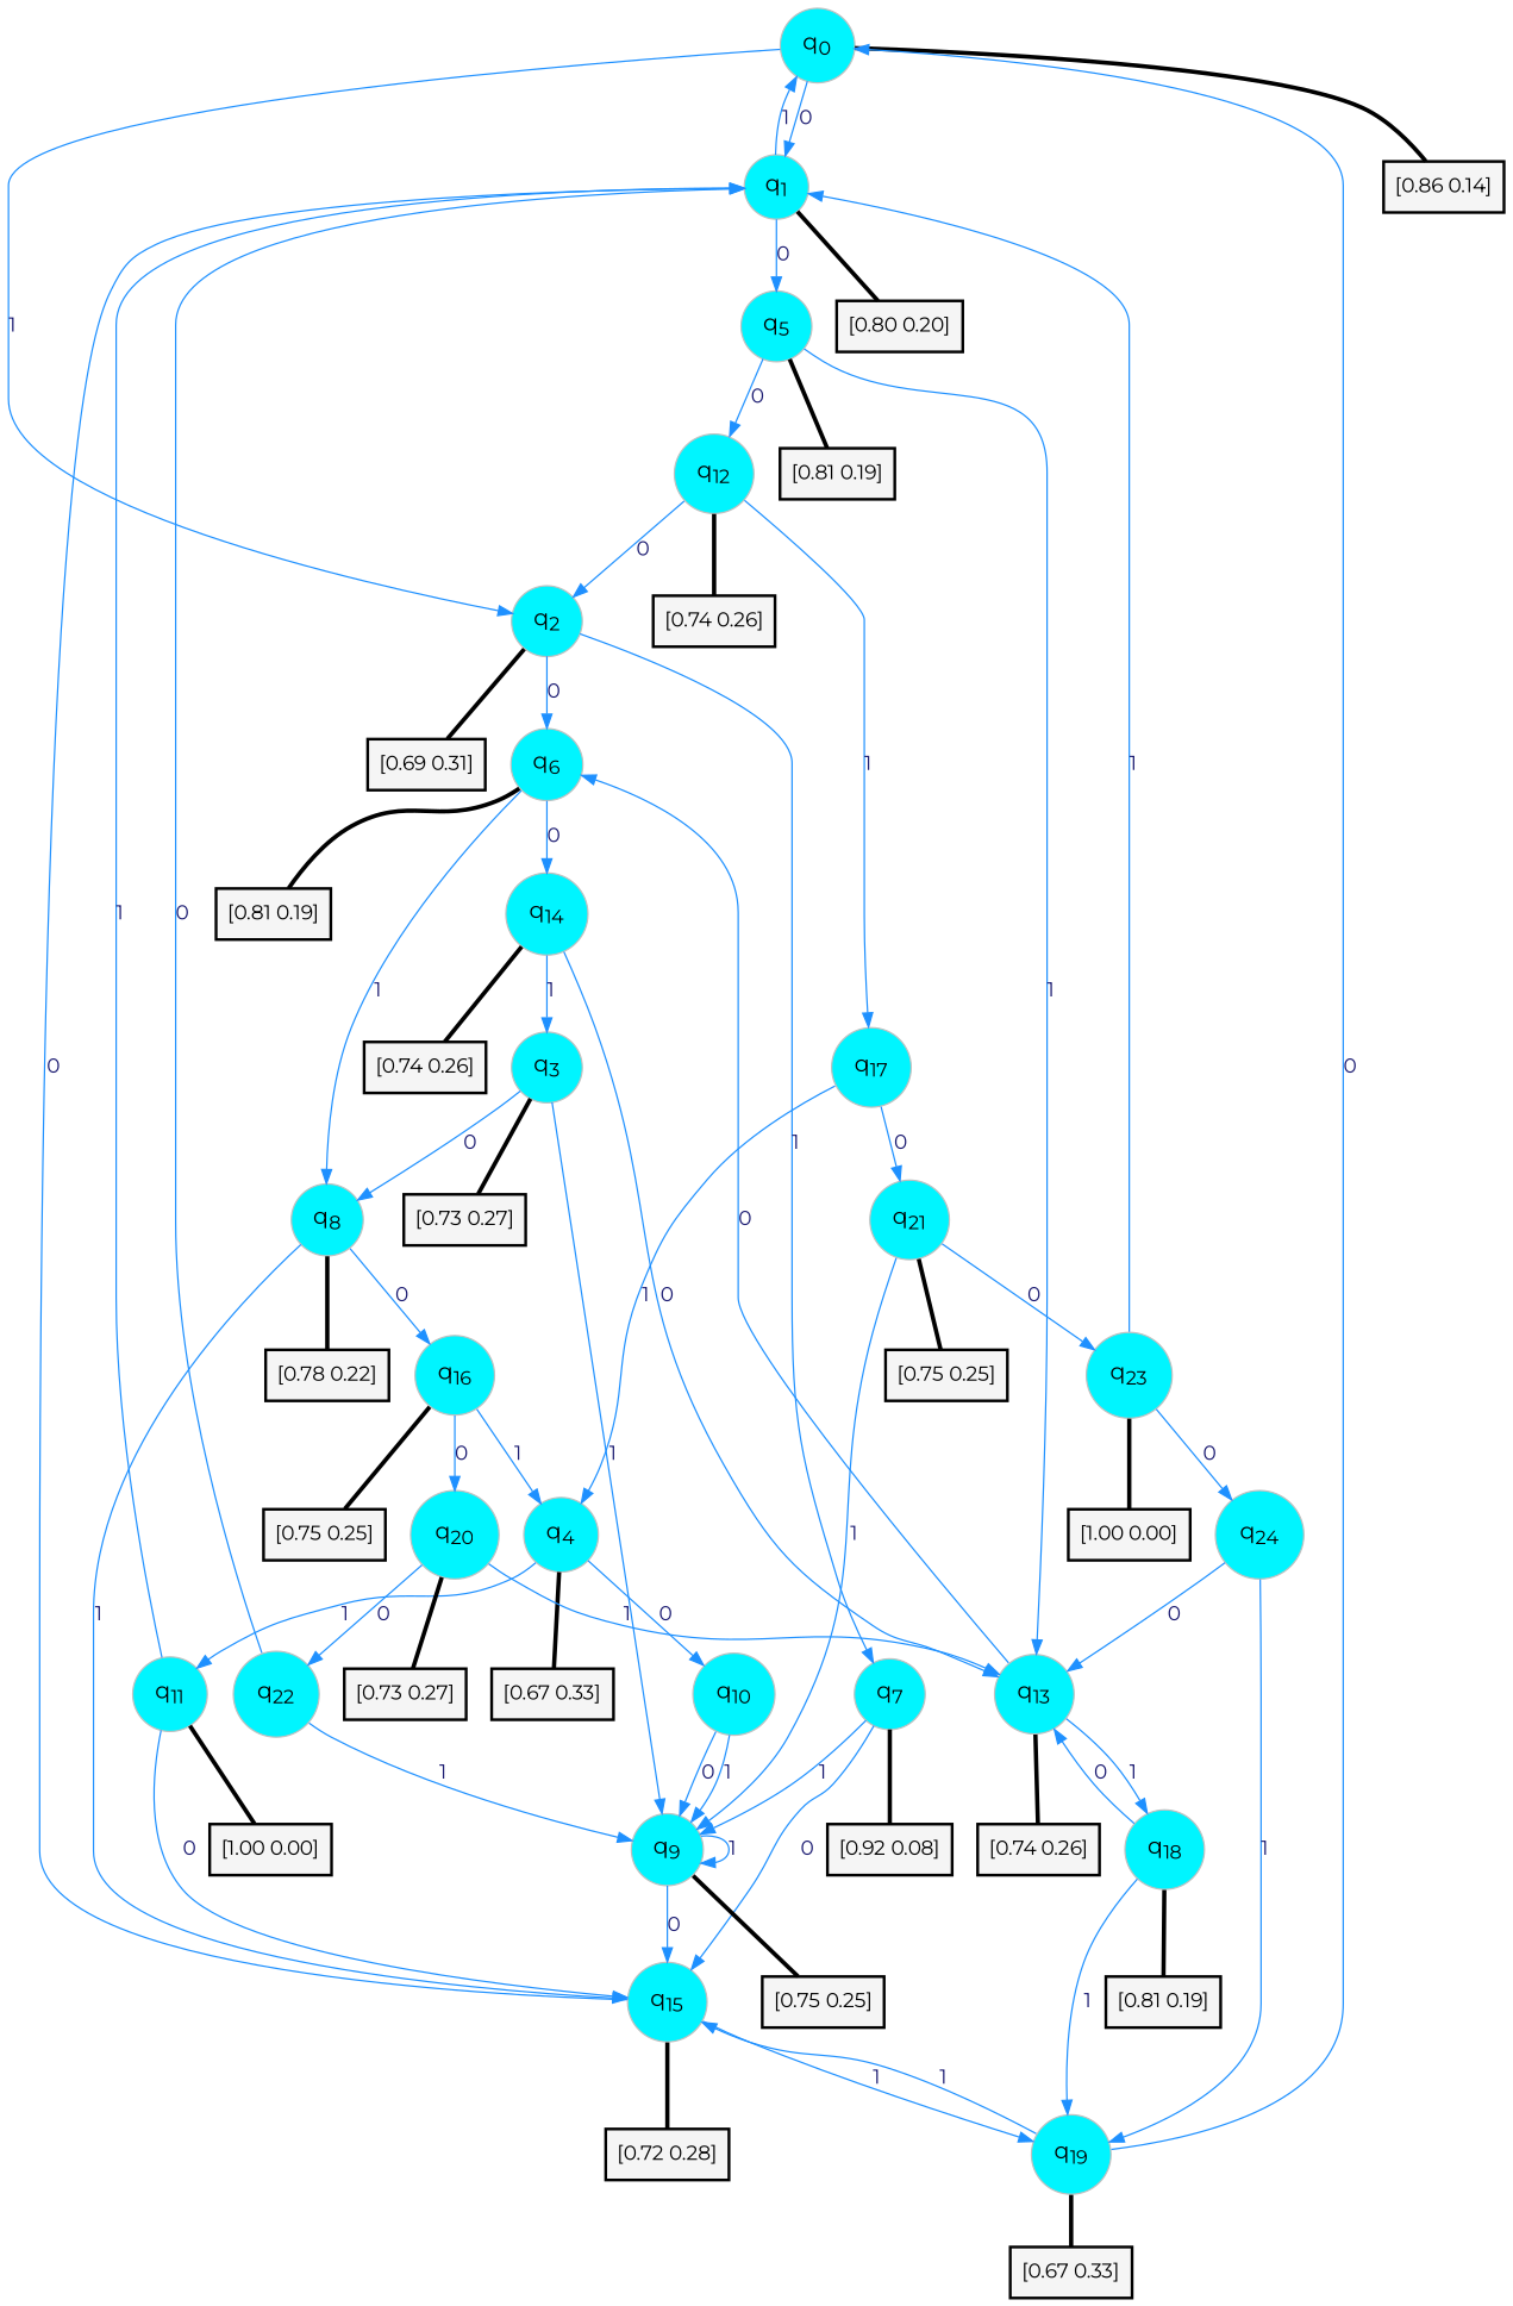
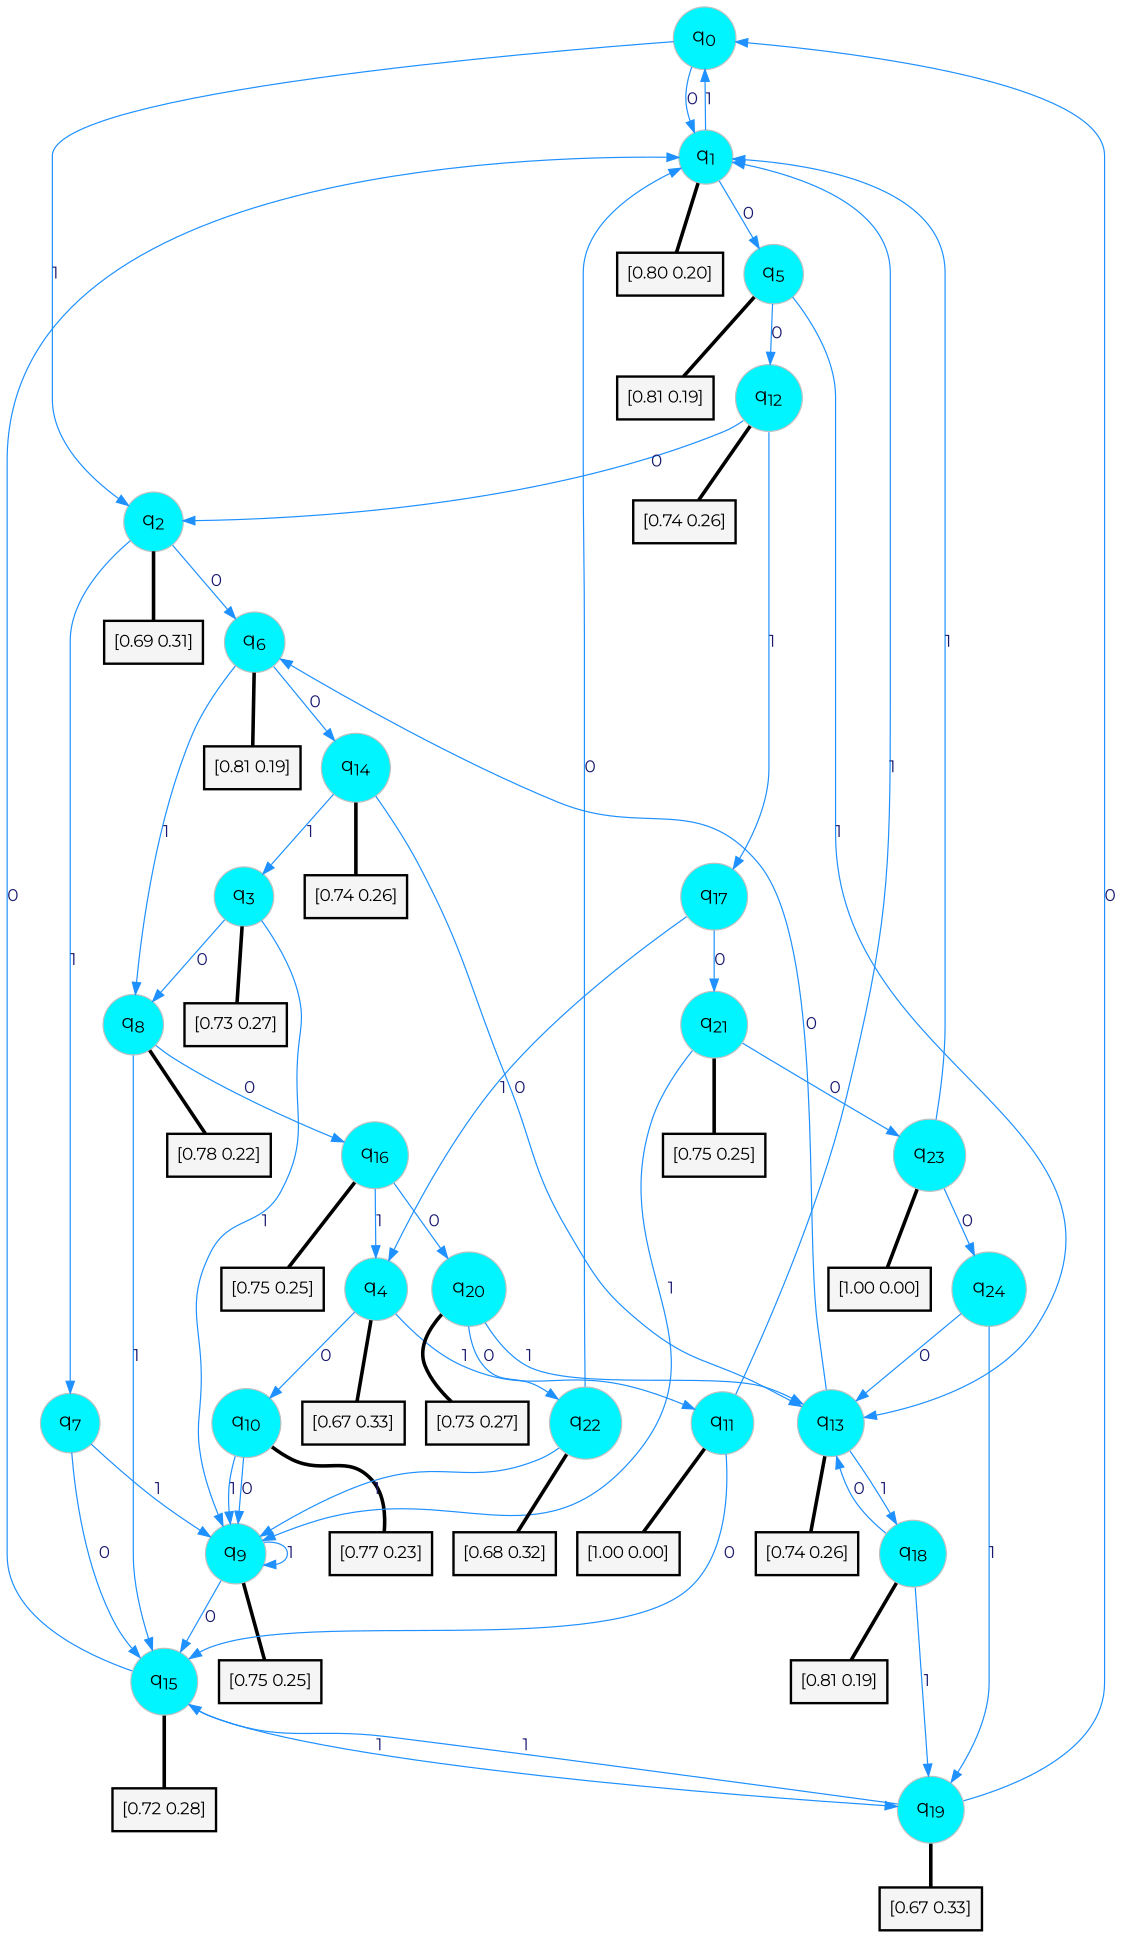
  digraph {
    fontname=Montserrat
    rankdir=TD
    node [color=gray fillcolor=turquoise1 fontcolor=black fontname=Montserrat fontsize=16 fontweight=bold shape=circle style=filled]
    edge [arrowsize=1 color=dodgerblue1 fontcolor=midnightblue fontname=Montserrat fontweight=bold penwidth=1 style=solid weight=20]
    n1 [label=<q<SUB>0</SUB>>]
    n2 [label=<q<SUB>1</SUB>>]
    n3 [label=<q<SUB>2</SUB>>]
-   n4 [color=black fillcolor=whitesmoke fontsize=14 label="[0.86 0.14]" penwidth=2 shape=box]
    n5 [label=<q<SUB>5</SUB>>]
    n6 [color=black fillcolor=whitesmoke fontsize=14 label="[0.80 0.20]" penwidth=2 shape=box]
    n7 [label=<q<SUB>6</SUB>>]
    n8 [label=<q<SUB>7</SUB>>]
    n9 [color=black fillcolor=whitesmoke fontsize=14 label="[0.69 0.31]" penwidth=2 shape=box]
    n10 [label=<q<SUB>12</SUB>>]
    n11 [label=<q<SUB>13</SUB>>]
    n12 [color=black fillcolor=whitesmoke fontsize=14 label="[0.81 0.19]" penwidth=2 shape=box]
    n13 [label=<q<SUB>8</SUB>>]
    n14 [label=<q<SUB>14</SUB>>]
    n15 [color=black fillcolor=whitesmoke fontsize=14 label="[0.81 0.19]" penwidth=2 shape=box]
    n16 [label=<q<SUB>9</SUB>>]
    n17 [label=<q<SUB>15</SUB>>]
-   n18 [color=black fillcolor=whitesmoke fontsize=14 label="[0.92 0.08]" penwidth=2 shape=box]
    n19 [label=<q<SUB>3</SUB>>]
    n20 [color=black fillcolor=whitesmoke fontsize=14 label="[0.73 0.27]" penwidth=2 shape=box]
    n21 [label=<q<SUB>16</SUB>>]
    n22 [color=black fillcolor=whitesmoke fontsize=14 label="[0.78 0.22]" penwidth=2 shape=box]
    n23 [color=black fillcolor=whitesmoke fontsize=14 label="[0.75 0.25]" penwidth=2 shape=box]
    n24 [label=<q<SUB>4</SUB>>]
    n25 [label=<q<SUB>10</SUB>>]
    n26 [label=<q<SUB>11</SUB>>]
    n27 [color=black fillcolor=whitesmoke fontsize=14 label="[0.67 0.33]" penwidth=2 shape=box]
+   n28 [color=black fillcolor=whitesmoke fontsize=14 label="[0.77 0.23]" penwidth=2 shape=box]
    n29 [color=black fillcolor=whitesmoke fontsize=14 label="[1.00 0.00]" penwidth=2 shape=box]
    n30 [label=<q<SUB>17</SUB>>]
    n31 [color=black fillcolor=whitesmoke fontsize=14 label="[0.74 0.26]" penwidth=2 shape=box]
    n32 [label=<q<SUB>18</SUB>>]
    n33 [color=black fillcolor=whitesmoke fontsize=14 label="[0.74 0.26]" penwidth=2 shape=box]
    n34 [color=black fillcolor=whitesmoke fontsize=14 label="[0.74 0.26]" penwidth=2 shape=box]
    n35 [label=<q<SUB>19</SUB>>]
    n36 [color=black fillcolor=whitesmoke fontsize=14 label="[0.72 0.28]" penwidth=2 shape=box]
    n37 [label=<q<SUB>20</SUB>>]
    n38 [color=black fillcolor=whitesmoke fontsize=14 label="[0.75 0.25]" penwidth=2 shape=box]
    n39 [label=<q<SUB>21</SUB>>]
    n40 [color=black fillcolor=whitesmoke fontsize=14 label="[0.81 0.19]" penwidth=2 shape=box]
    n41 [color=black fillcolor=whitesmoke fontsize=14 label="[0.67 0.33]" penwidth=2 shape=box]
    n42 [label=<q<SUB>22</SUB>>]
    n43 [color=black fillcolor=whitesmoke fontsize=14 label="[0.73 0.27]" penwidth=2 shape=box]
    n44 [label=<q<SUB>23</SUB>>]
    n45 [color=black fillcolor=whitesmoke fontsize=14 label="[0.75 0.25]" penwidth=2 shape=box]
+   n46 [color=black fillcolor=whitesmoke fontsize=14 label="[0.68 0.32]" penwidth=2 shape=box]
    n47 [label=<q<SUB>24</SUB>>]
    n48 [color=black fillcolor=whitesmoke fontsize=14 label="[1.00 0.00]" penwidth=2 shape=box]
    n1 -> n2 [label=0]
    n1 -> n3 [label=1]
-   n1 -> n4 [arrowhead=none color=black penwidth=3]
    n2 -> n1 [label=1]
    n2 -> n5 [label=0]
    n2 -> n6 [arrowhead=none color=black penwidth=3]
    n3 -> n7 [label=0]
    n3 -> n8 [label=1]
    n3 -> n9 [arrowhead=none color=black penwidth=3]
    n5 -> n10 [label=0]
    n5 -> n11 [label=1]
    n5 -> n12 [arrowhead=none color=black penwidth=3]
    n7 -> n13 [label=1]
    n7 -> n14 [label=0]
    n7 -> n15 [arrowhead=none color=black penwidth=3]
    n8 -> n16 [label=1]
    n8 -> n17 [label=0]
-   n8 -> n18 [arrowhead=none color=black penwidth=3]
    n10 -> n3 [label=0]
    n10 -> n30 [label=1]
    n10 -> n31 [arrowhead=none color=black penwidth=3]
    n11 -> n7 [label=0]
    n11 -> n32 [label=1]
    n11 -> n33 [arrowhead=none color=black penwidth=3]
    n13 -> n17 [label=1]
    n13 -> n21 [label=0]
    n13 -> n22 [arrowhead=none color=black penwidth=3]
    n14 -> n11 [label=0]
    n14 -> n19 [label=1]
    n14 -> n34 [arrowhead=none color=black penwidth=3]
    n16 -> n16 [label=1]
    n16 -> n17 [label=0]
    n16 -> n23 [arrowhead=none color=black penwidth=3]
    n17 -> n2 [label=0]
    n17 -> n35 [label=1]
    n17 -> n36 [arrowhead=none color=black penwidth=3]
    n19 -> n13 [label=0]
    n19 -> n16 [label=1]
    n19 -> n20 [arrowhead=none color=black penwidth=3]
    n21 -> n24 [label=1]
    n21 -> n37 [label=0]
    n21 -> n38 [arrowhead=none color=black penwidth=3]
    n24 -> n25 [label=0]
    n24 -> n26 [label=1]
    n24 -> n27 [arrowhead=none color=black penwidth=3]
    n25 -> n16 [label=0]
    n25 -> n16 [label=1]
+   n25 -> n28 [arrowhead=none color=black penwidth=3]
    n26 -> n2 [label=1]
    n26 -> n17 [label=0]
    n26 -> n29 [arrowhead=none color=black penwidth=3]
    n30 -> n24 [label=1]
    n30 -> n39 [label=0]
    n32 -> n11 [label=0]
    n32 -> n35 [label=1]
    n32 -> n40 [arrowhead=none color=black penwidth=3]
    n35 -> n1 [label=0]
    n35 -> n17 [label=1]
    n35 -> n41 [arrowhead=none color=black penwidth=3]
    n37 -> n11 [label=1]
    n37 -> n42 [label=0]
    n37 -> n43 [arrowhead=none color=black penwidth=3]
    n39 -> n16 [label=1]
    n39 -> n44 [label=0]
    n39 -> n45 [arrowhead=none color=black penwidth=3]
    n42 -> n2 [label=0]
    n42 -> n16 [label=1]
+   n42 -> n46 [arrowhead=none color=black penwidth=3]
    n44 -> n2 [label=1]
    n44 -> n47 [label=0]
    n44 -> n48 [arrowhead=none color=black penwidth=3]
    n47 -> n11 [label=0]
    n47 -> n35 [label=1]
  }
